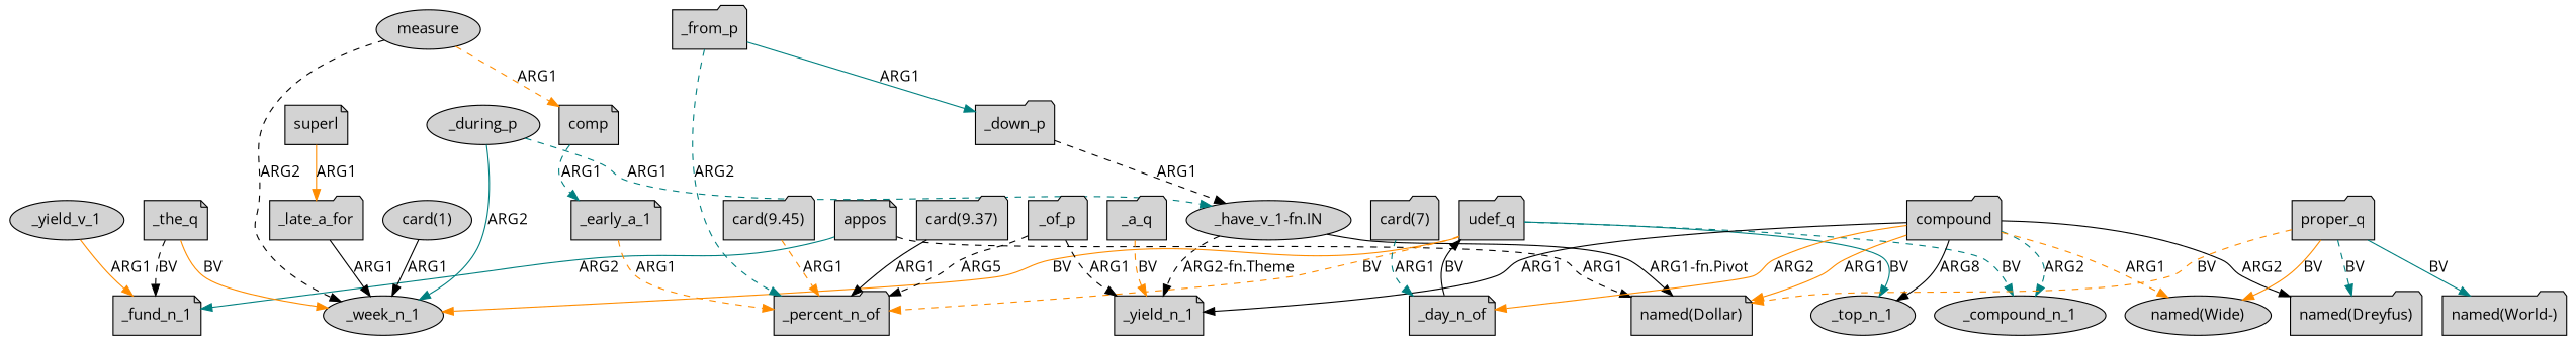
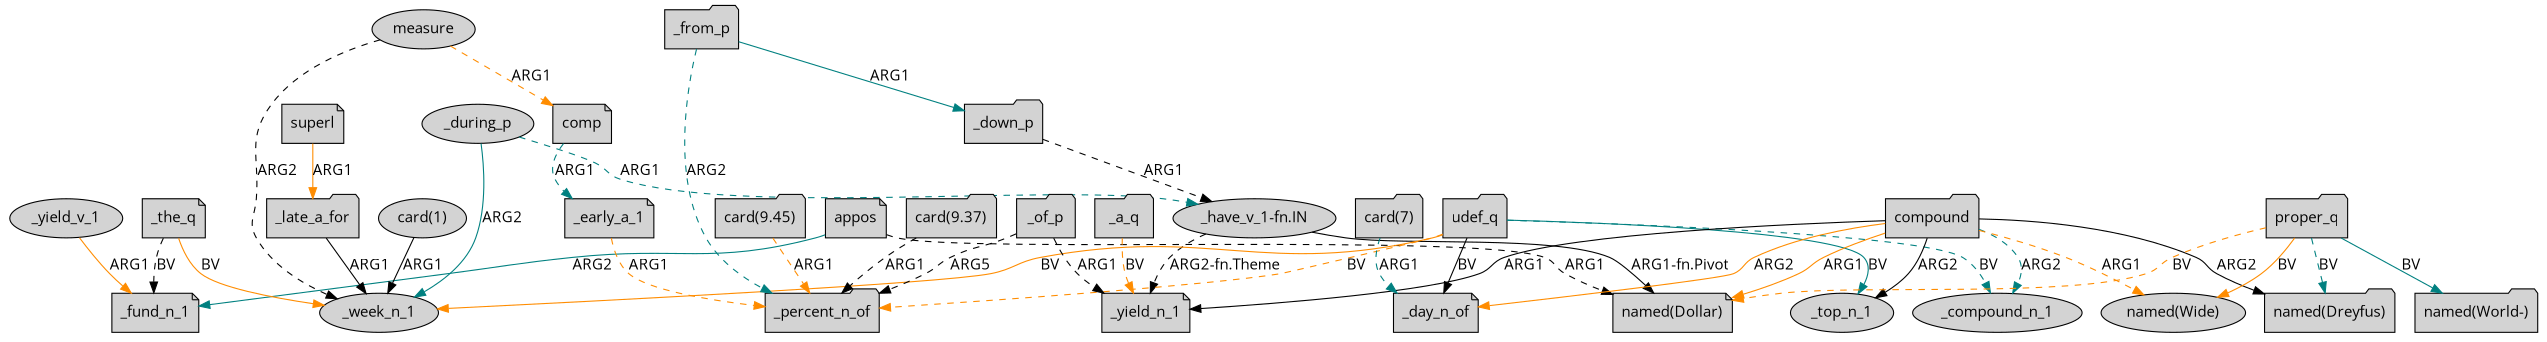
  digraph {
    fontname="Open Sans"
    node [fontname="Open Sans" shape=folder style=filled]
    edge [color=black fontname="Open Sans" style=dashed]
    "_have_v_1-fn.IN" [shape=ellipse]
    _down_p
    "named(Dollar)" [shape=note]
    _yield_n_1 [shape=note]
    appos [shape=note]
    _fund_n_1 [shape=note]
    _compound_n_1 [shape=ellipse]
    udef_q
    _week_n_1 [shape=ellipse]
    _percent_n_of
    _day_n_of [shape=note]
    _top_n_1 [shape=ellipse]
    measure [shape=ellipse]
    comp [shape=note]
    _early_a_1 [shape=note]
    _during_p [shape=ellipse]
    compound
    "named(Wide)" [shape=ellipse]
    "named(Dreyfus)"
    _yield_v_1 [shape=ellipse]
    _from_p
    "card(9.45)"
    _a_q
    superl [shape=note]
    _late_a_for
    "card(7)"
    _the_q [shape=note]
    _of_p
    "card(9.37)"
    proper_q
    "named(World-)"
    "card(1)" [shape=ellipse]
    "_have_v_1-fn.IN" -> "named(Dollar)" [label="ARG1-fn.Pivot" style=solid]
    "_have_v_1-fn.IN" -> _yield_n_1 [label="ARG2-fn.Theme"]
    _down_p -> "_have_v_1-fn.IN" [label=ARG1]
    appos -> "named(Dollar)" [label=ARG1]
    appos -> _fund_n_1 [color=teal label=ARG2 style=solid]
    udef_q -> _compound_n_1 [color=teal label=BV]
    udef_q -> _week_n_1 [color=darkorange label=BV style=solid]
    udef_q -> _percent_n_of [color=darkorange label=BV]
-   _day_n_of -> udef_q [label=BV style=solid]
+   udef_q -> _day_n_of [label=BV style=solid]
    udef_q -> _top_n_1 [color=teal label=BV style=solid]
    measure -> _week_n_1 [label=ARG2]
    measure -> comp [color=darkorange label=ARG1]
    comp -> _early_a_1 [color=teal label=ARG1]
    _early_a_1 -> _percent_n_of [color=darkorange label=ARG1]
    _during_p -> "_have_v_1-fn.IN" [color=teal label=ARG1]
    _during_p -> _week_n_1 [color=teal label=ARG2 style=solid]
    compound -> "named(Dollar)" [color=darkorange label=ARG1 style=solid]
    compound -> _yield_n_1 [label=ARG1 style=solid]
    compound -> _compound_n_1 [color=teal label=ARG2]
    compound -> _day_n_of [color=darkorange label=ARG2 style=solid]
-   compound -> _top_n_1 [label=ARG8 style=solid]
+   compound -> _top_n_1 [label=ARG2 style=solid]
    compound -> "named(Wide)" [color=darkorange label=ARG1]
    compound -> "named(Dreyfus)" [label=ARG2 style=solid]
    _yield_v_1 -> _fund_n_1 [color=darkorange label=ARG1 style=solid]
    _from_p -> _down_p [color=teal label=ARG1 style=solid]
    _from_p -> _percent_n_of [color=teal label=ARG2]
    "card(9.45)" -> _percent_n_of [color=darkorange label=ARG1]
    _a_q -> _yield_n_1 [color=darkorange label=BV]
    superl -> _late_a_for [color=darkorange label=ARG1 style=solid]
    _late_a_for -> _week_n_1 [label=ARG1 style=solid]
    "card(7)" -> _day_n_of [color=teal label=ARG1]
    _the_q -> _fund_n_1 [label=BV]
    _the_q -> _week_n_1 [color=darkorange label=BV style=solid]
    _of_p -> _yield_n_1 [label=ARG1]
    _of_p -> _percent_n_of [label=ARG5]
-   "card(9.37)" -> _percent_n_of [label=ARG1 style=solid]
+   "card(9.37)" -> _percent_n_of [label=ARG1]
    proper_q -> "named(Dollar)" [color=darkorange label=BV]
    proper_q -> "named(Wide)" [color=darkorange label=BV style=solid]
    proper_q -> "named(Dreyfus)" [color=teal label=BV]
    proper_q -> "named(World-)" [color=teal label=BV style=solid]
    "card(1)" -> _week_n_1 [label=ARG1 style=solid]
  }
